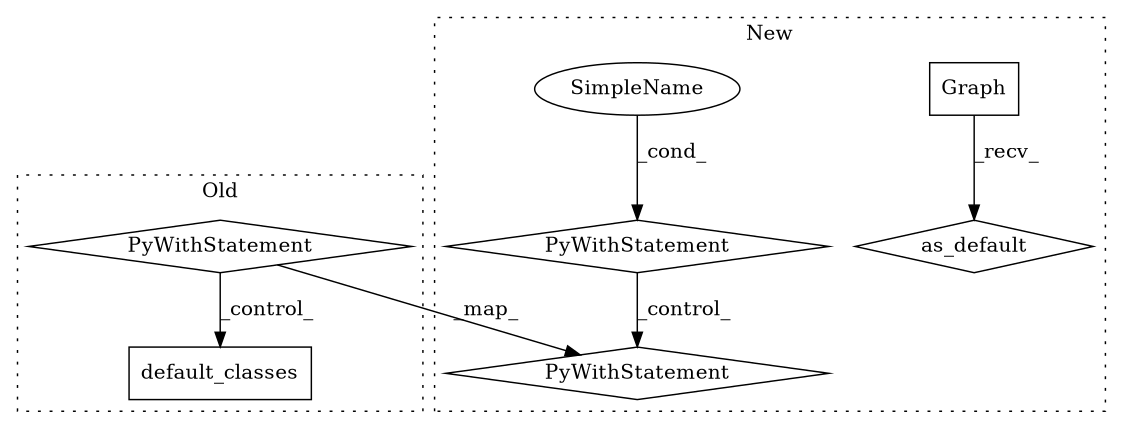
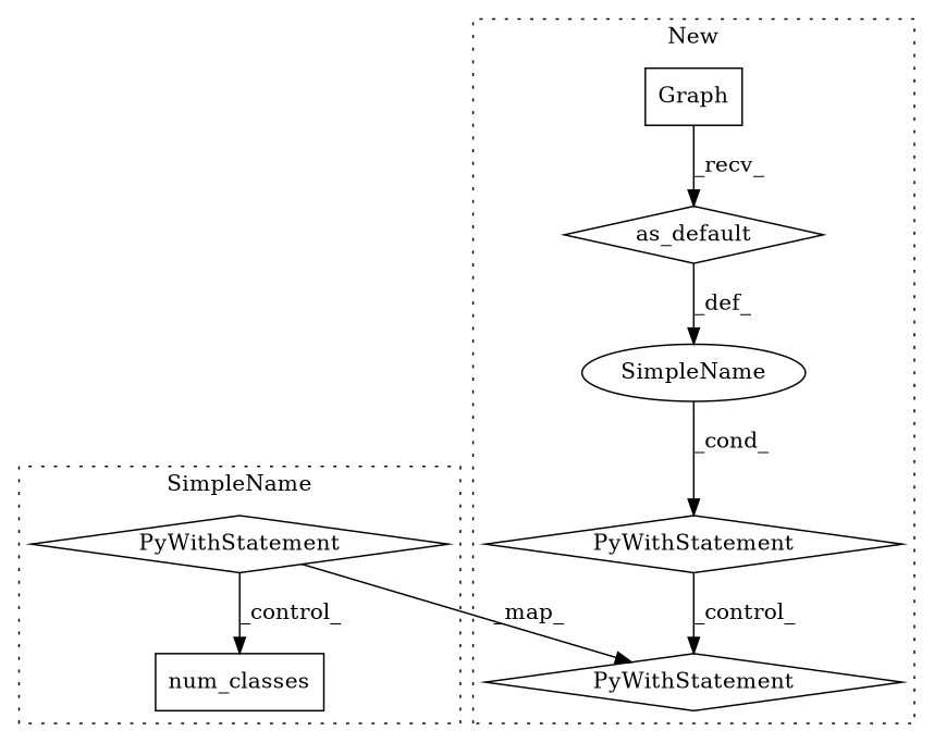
  digraph {
    node [a=32 l="10,2" shape=diamond]
-   n1 [l=13 label=default_classes s=11748 shape=box]
+   n1 [l=13 label=num_classes s=11748 shape=box]
    n2 [a=104 label=PyWithStatement s="11418,11464"]
    n3 [l=12 label=as_default s=11835]
    n4 [l=7 label="Graph" s=11827 shape=box]
    n5 [a=104 label=PyWithStatement s="11806,11847"]
    n6 [a=104 label=PyWithStatement s="11857,11903"]
    n7 [a=42 label=SimpleName shape=ellipse l=""]
    subgraph cluster_1 {
-     label=Old
+     label=SimpleName
      style=dotted
      n1
      n2
    }
    subgraph cluster_2 {
      label=New
      style=dotted
      n3
      n4
      n5
      n6
      n7
    }
    n2 -> n1 [label=_control_]
    n2 -> n6 [label=_map_]
+   n3 -> n7 [label=_def_]
    n4 -> n3 [label=_recv_]
    n5 -> n6 [label=_control_]
    n7 -> n5 [label=_cond_]
  }
